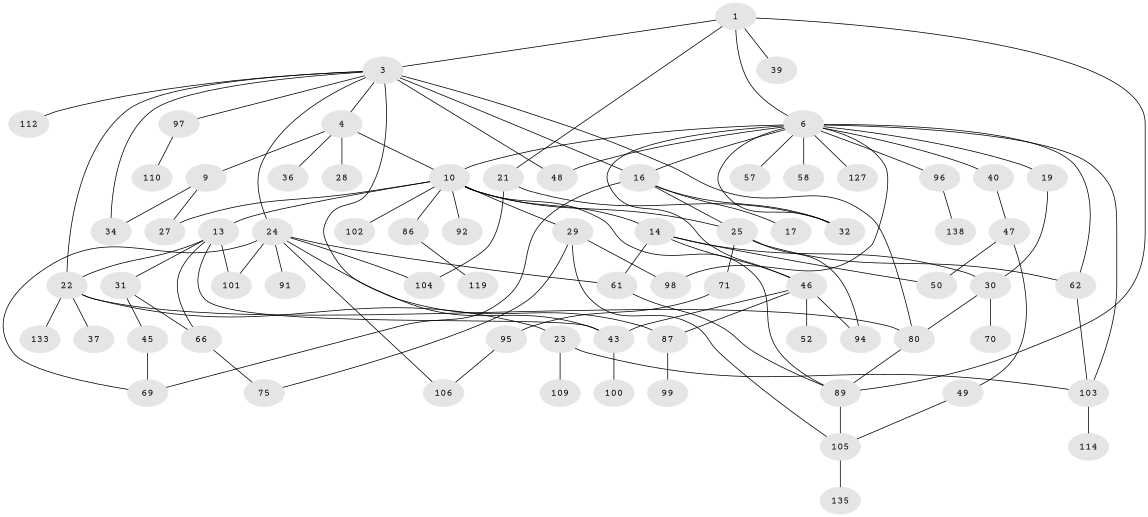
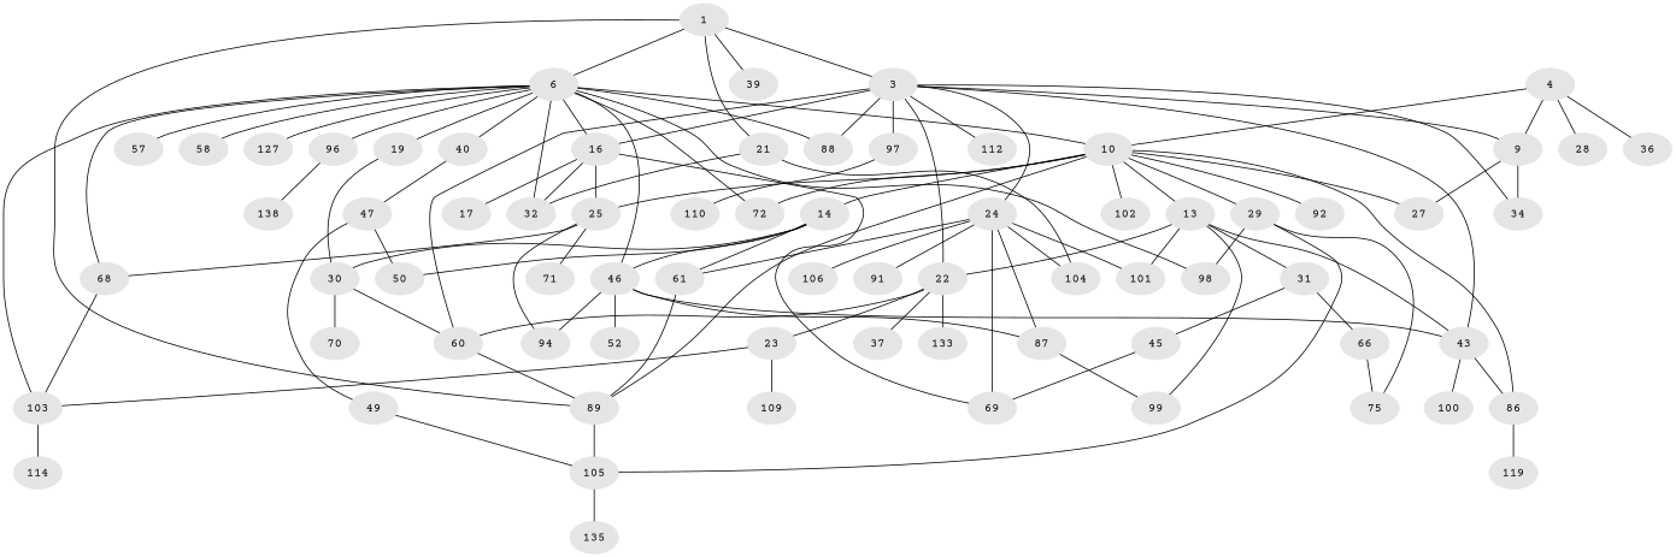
  graph {
    fontname="Courier Prime"
    node [color=gray90 fontname="Courier Prime" style=filled]
    edge [fontname="Courier Prime"]
    1 [super="+46+141+2"]
    3 [super="+8+5"]
    6 [super="+7+44+137+51+12+15+58"]
    21 [super="+74"]
    39 [super="+66"]
    89 [super="+115"]
    4 [super="+130"]
    16 [super="+60+26"]
    22
    24 [super="+93+42"]
    34
    43 [super="+59"]
-   48
-   80 [super="+83+122"]
+   48 [label=88]
+   80 [super="+83+122" label=60]
    97
    112
    96
    10 [super="+147+11+54"]
    19
    32
    40
    n22 [label=46 super="+77"]
    57
-   68 [super="+120" label=62]
+   68 [super="+120"]
+   72 [super="+81"]
    n26 [label=58]
    98
    103
    127 [super="+149"]
    104
    105 [super="+128+113"]
    9 [super="+144"]
    28 [super="+64"]
    36
    25
    17
    69 [super="+126"]
    23 [super="+38"]
    37
    133
    101 [super="+132"]
    61
    87 [super="+136"]
    91
    106
    86
    100
    138
    110
    27
    13 [super="+111+18"]
    14 [super="+33"]
    29
    92
    102
    30
    47
    94
    52
    114
    31 [super="+35"]
    99
    50
    71 [super="+82"]
    75 [super="+107+90"]
    119
    45
    n68 [label=66]
    70
    109
-   95
    135
    49 [super="+84+56"]
    1 -- 3
    1 -- 6
    1 -- 21
    1 -- 39
    1 -- 89
-   3 -- 4
+   3 -- 9
    3 -- 16 [weight=2]
    3 -- 22
    3 -- 24
    3 -- 34
    3 -- 43
    3 -- 48 [weight=2]
    3 -- 80
    3 -- 97
    3 -- 112
    6 -- 16
    6 -- 48
    6 -- 96
    6 -- 10 [weight=2]
    6 -- 19
    6 -- 32
    6 -- 40
    6 -- n22
    6 -- 57
    6 -- 68
+   6 -- 72
    6 -- n26
    6 -- 98 [weight=2]
    6 -- 103
    6 -- 127
    21 -- 32
    21 -- 104
    89 -- 105
    4 -- 10
    4 -- 9
    4 -- 28
    4 -- 36
    16 -- 32
    16 -- 25
    16 -- 17
    16 -- 69
    22 -- 80
    22 -- 23
    22 -- 37
    22 -- 133
    24 -- 104
    24 -- 69
    24 -- 101
    24 -- 61
    24 -- 87
    24 -- 91
    24 -- 106
+   43 -- 86
    43 -- 100
    80 -- 89
    97 -- 110
    96 -- 138
    10 -- 89
+   10 -- 72 [weight=2]
    10 -- 25
    10 -- 86
    10 -- 27
    10 -- 13
    10 -- 14
    10 -- 29
    10 -- 92
    10 -- 102
    19 -- 30
    40 -- 47
    n22 -- 43 [weight=2]
    n22 -- 87 [weight=2]
    n22 -- 94
    n22 -- 52
    68 -- 103
    103 -- 114
    105 -- 135
    9 -- 34
    9 -- 27
    25 -- 68
    25 -- 94
    25 -- 71
    23 -- 103
    23 -- 109
    61 -- 89
    87 -- 99
    86 -- 119
    13 -- 22
    13 -- 43
    13 -- 101
    13 -- 31
-   13 -- n68
+   13 -- 99
    14 -- n22
    14 -- 61
    14 -- 30
    14 -- 50
    29 -- 98
    29 -- 105
    29 -- 75
    30 -- 80
    30 -- 70
    47 -- 50
    47 -- 49
    31 -- 45
    31 -- n68
-   71 -- 95
    45 -- 69
    n68 -- 75
-   95 -- 106
    49 -- 105
  }
